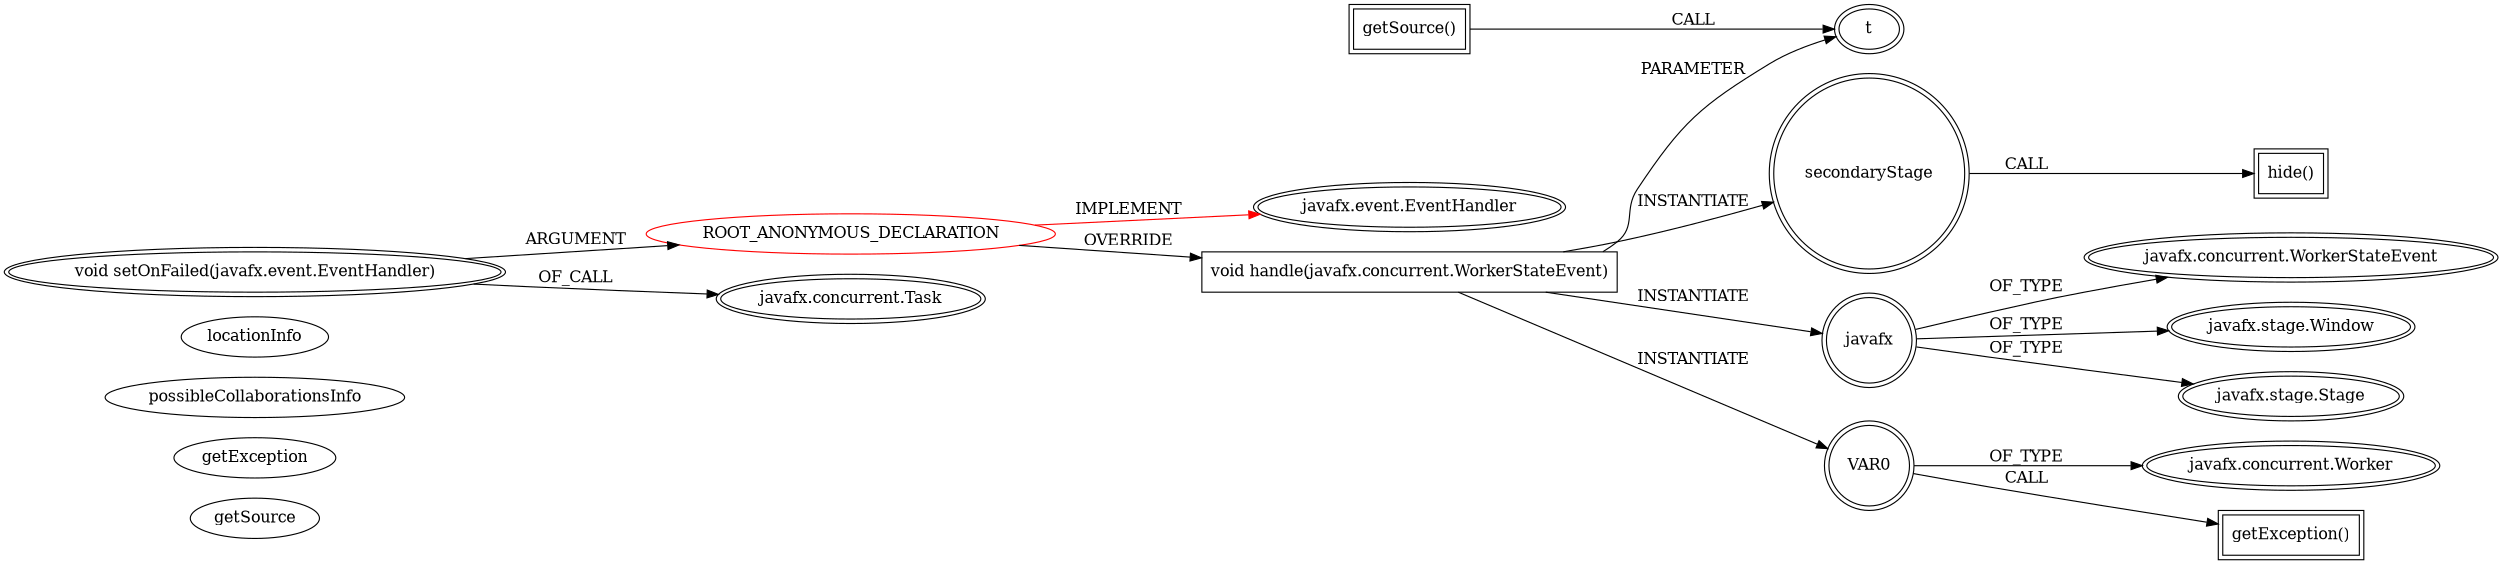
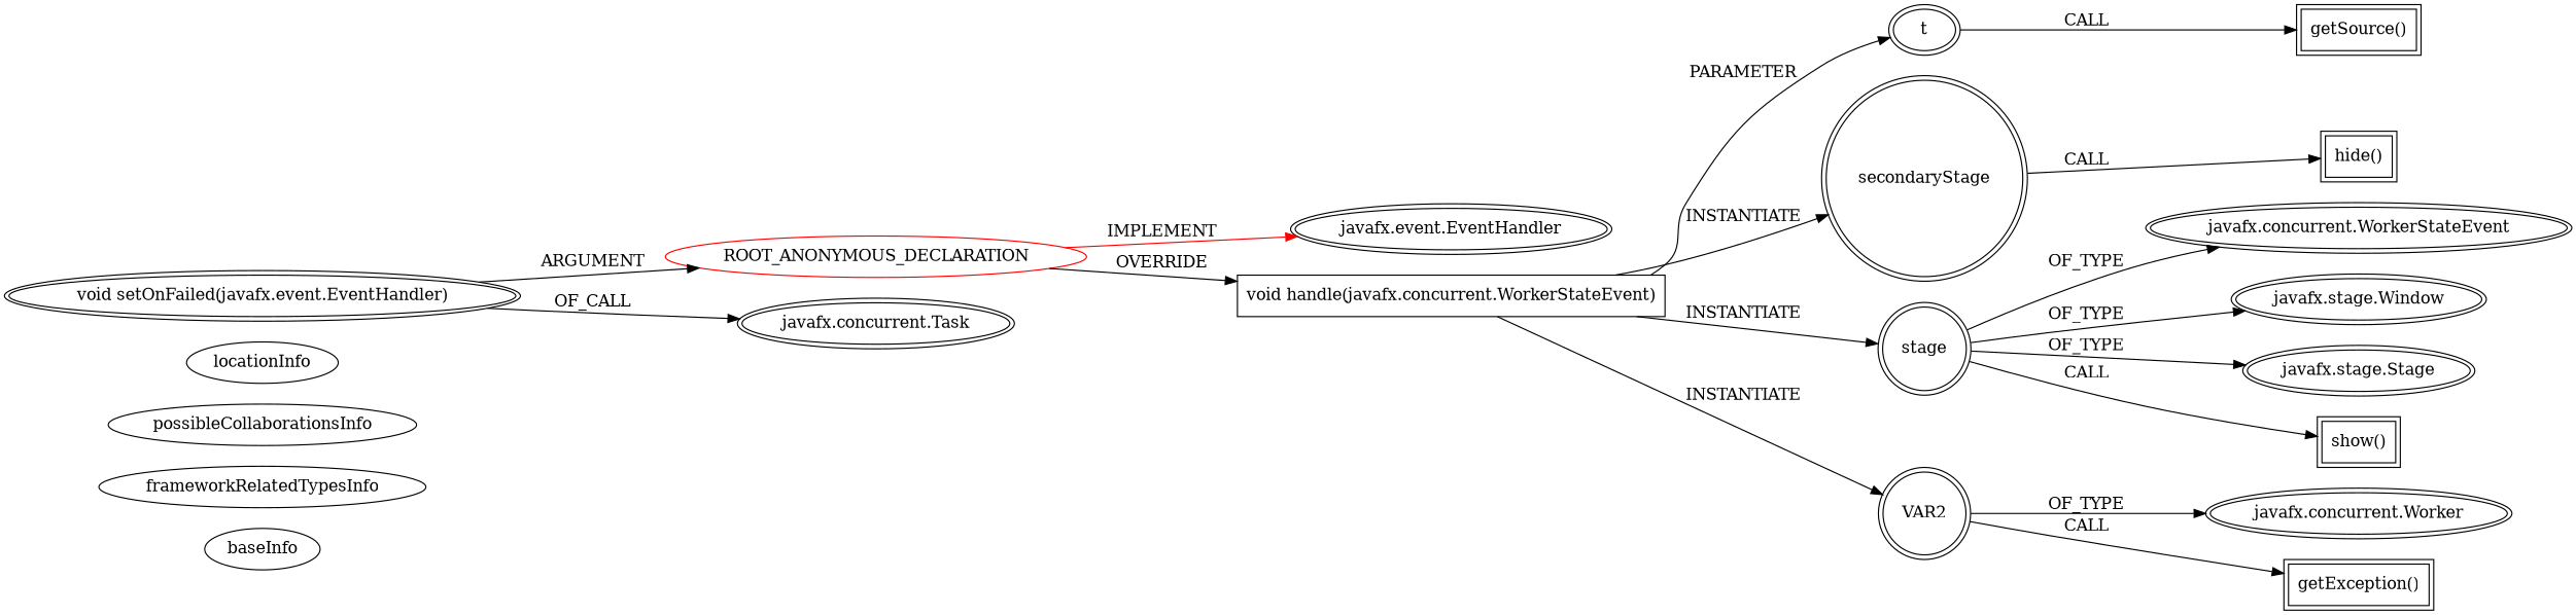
  digraph {
    rankdir=LR
    node [isFrameworkType=true peripheries=2]
-   baseInfo [category=extension_graph graphId=1036 isAnonymous=true possibleRelation=false label=getSource isFrameworkType="" peripheries=""]
-   frameworkRelatedTypesInfo [0="javafx.event.EventHandler" label=getException isFrameworkType="" peripheries=""]
+   baseInfo [category=extension_graph graphId=1036 isAnonymous=true possibleRelation=false isFrameworkType="" peripheries=""]
+   frameworkRelatedTypesInfo [0="javafx.event.EventHandler" isFrameworkType="" peripheries=""]
    possibleCollaborationsInfo [isFrameworkType="" peripheries=""]
    locationInfo [contextSignature="void benchmark()" filePath="/NukeName-MazeFramework/MazeFramework-master/MazeFramework/src/mazeframework/MazeFramework.java" graphId=1036 projectName="NukeName-MazeFramework" isFrameworkType="" peripheries=""]
    n5 [color=red isFrameworkType=false label=ROOT_ANONYMOUS_DECLARATION vertexType=ROOT_ANONYMOUS_DECLARATION peripheries=""]
    n6 [label="javafx.event.EventHandler" vertexType=FRAMEWORK_INTERFACE_TYPE]
    n7 [isFrameworkType=false label="void handle(javafx.concurrent.WorkerStateEvent)" shape=box vertexType=OVERRIDING_METHOD_DECLARATION peripheries=""]
    n8 [label=t vertexType=PARAMETER_DECLARATION]
    n9 [label=secondaryStage shape=circle vertexType=VARIABLE_EXPRESION]
-   n10 [label=javafx shape=circle vertexType=VARIABLE_EXPRESION]
-   n11 [label=VAR0 shape=circle vertexType=VARIABLE_EXPRESION]
+   n10 [label=stage shape=circle vertexType=VARIABLE_EXPRESION]
+   n11 [label=VAR2 shape=circle vertexType=VARIABLE_EXPRESION]
    n12 [label="void setOnFailed(javafx.event.EventHandler)" vertexType=OUTSIDE_CALL]
    n13 [label="javafx.concurrent.Task" vertexType=FRAMEWORK_CLASS_TYPE]
    n14 [label="getSource()" shape=box vertexType=INSIDE_CALL]
    n15 [label="hide()" shape=box vertexType=INSIDE_CALL]
    n16 [label="javafx.concurrent.WorkerStateEvent" vertexType=FRAMEWORK_CLASS_TYPE]
    n17 [label="javafx.stage.Window" vertexType=FRAMEWORK_CLASS_TYPE]
    n18 [label="javafx.stage.Stage" vertexType=FRAMEWORK_CLASS_TYPE]
+   n19 [label="show()" shape=box vertexType=INSIDE_CALL]
    n20 [label="javafx.concurrent.Worker" vertexType=FRAMEWORK_INTERFACE_TYPE]
    n21 [label="getException()" shape=box vertexType=INSIDE_CALL]
    n5 -> n6 [color=red label=IMPLEMENT]
    n5 -> n7 [label=OVERRIDE]
    n7 -> n8 [label=PARAMETER]
    n7 -> n9 [label=INSTANTIATE]
    n7 -> n10 [label=INSTANTIATE]
    n7 -> n11 [label=INSTANTIATE]
-   n14 -> n8 [label=CALL]
+   n8 -> n14 [label=CALL]
    n9 -> n15 [label=CALL]
    n10 -> n16 [label=OF_TYPE]
    n10 -> n17 [label=OF_TYPE]
    n10 -> n18 [label=OF_TYPE]
+   n10 -> n19 [label=CALL]
    n11 -> n20 [label=OF_TYPE]
    n11 -> n21 [label=CALL]
    n12 -> n5 [label=ARGUMENT]
    n12 -> n13 [label=OF_CALL]
  }
